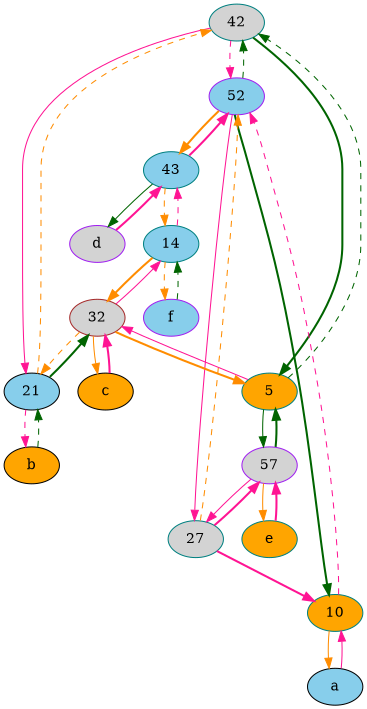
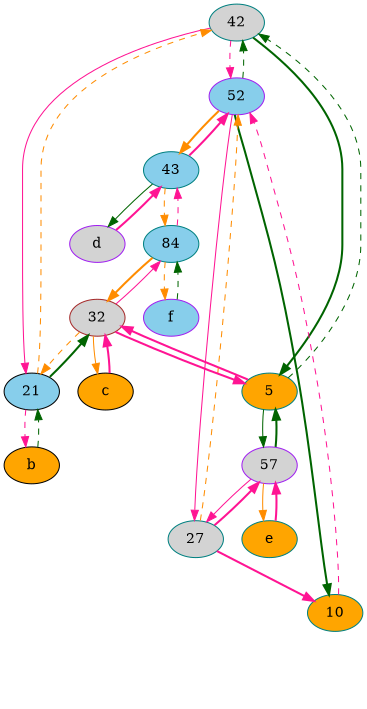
  digraph {
    node [color=teal fillcolor=skyblue style=filled]
    edge [color=deeppink style=bold]
    42 [fillcolor=lightgrey]
    52 [color=purple]
    21 [color=black]
    5 [fillcolor=orange]
    43
    27 [fillcolor=lightgrey]
    10 [fillcolor=orange]
    32 [color=brown fillcolor=lightgrey]
    b [color=black fillcolor=orange]
    57 [color=purple fillcolor=lightgrey]
    d [color=purple fillcolor=lightgrey]
-   14
-   a [color=black]
+   14 [label=84]
    f [color=purple]
    e [fillcolor=orange]
    c [color=black fillcolor=orange]
    42 -> 52 [style=dashed]
    42 -> 21 [style=solid]
    42 -> 5 [color=darkgreen]
    52 -> 42 [color=darkgreen style=dashed]
    52 -> 43 [color=darkorange]
    52 -> 27 [style=solid]
    52 -> 10 [color=darkgreen]
    21 -> 42 [color=darkorange style=dashed]
    21 -> 32 [color=darkgreen]
    21 -> b [style=dashed]
    5 -> 42 [color=darkgreen style=dashed]
-   5 -> 32 [style=solid]
+   5 -> 32
    5 -> 57 [color=darkgreen style=solid]
    43 -> 52
    43 -> d [color=darkgreen style=solid]
    43 -> 14 [color=darkorange style=dashed]
    27 -> 52 [color=darkorange style=dashed]
    27 -> 10
    27 -> 57
    10 -> 52 [style=dashed]
-   10 -> a [color=darkorange style=solid]
    32 -> 21 [color=darkorange style=dashed]
-   32 -> 5 [color=darkorange]
+   32 -> 5
    32 -> 14 [style=solid]
    32 -> c [color=darkorange style=solid]
    b -> 21 [color=darkgreen style=dashed]
    57 -> 5 [color=darkgreen]
    57 -> 27 [style=solid]
    57 -> e [color=darkorange style=solid]
    d -> 43
    14 -> 43 [style=dashed]
    14 -> 32 [color=darkorange]
    14 -> f [color=darkorange style=dashed]
-   a -> 10 [style=solid]
    f -> 14 [color=darkgreen style=dashed]
    e -> 57
    c -> 32
  }
